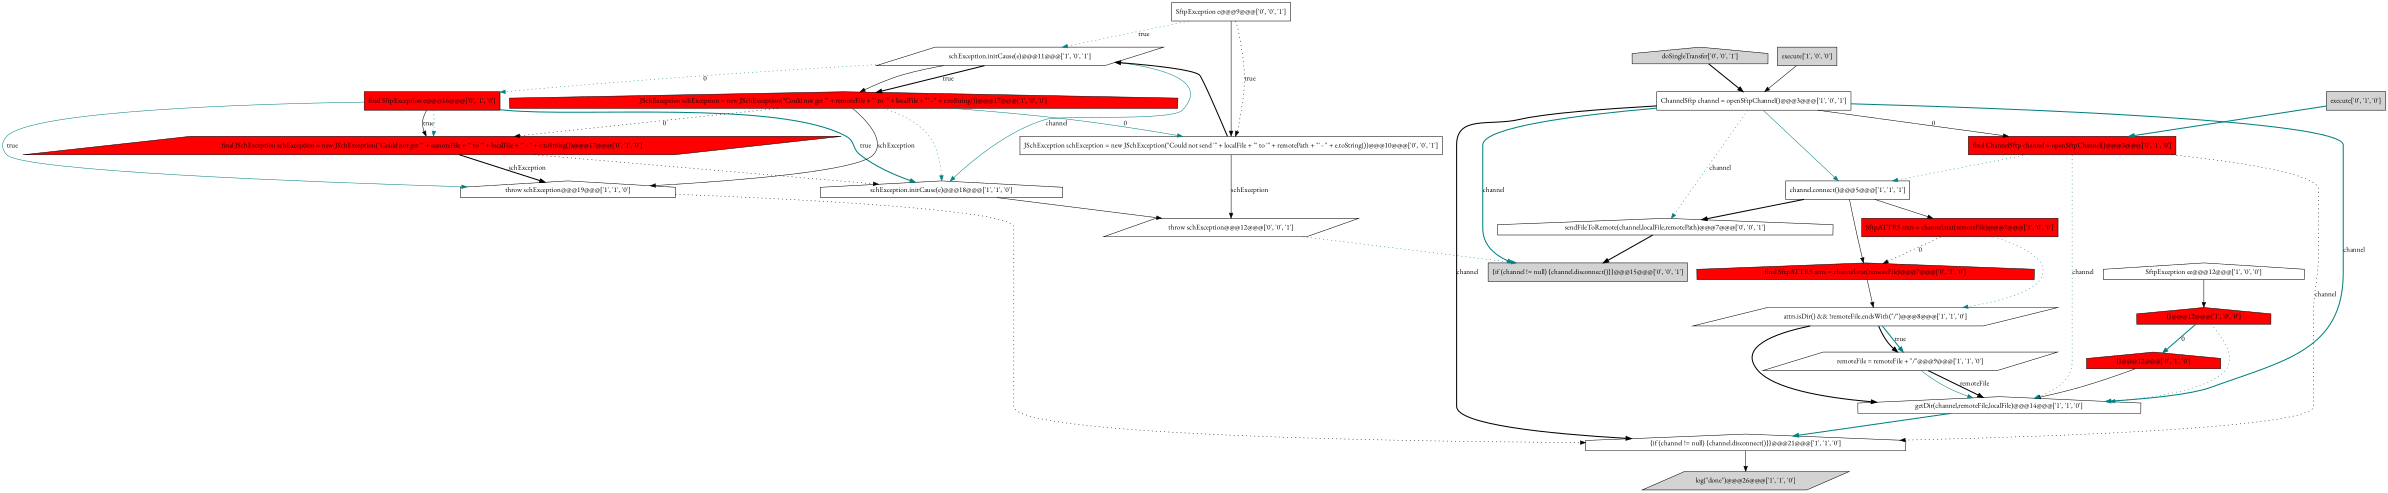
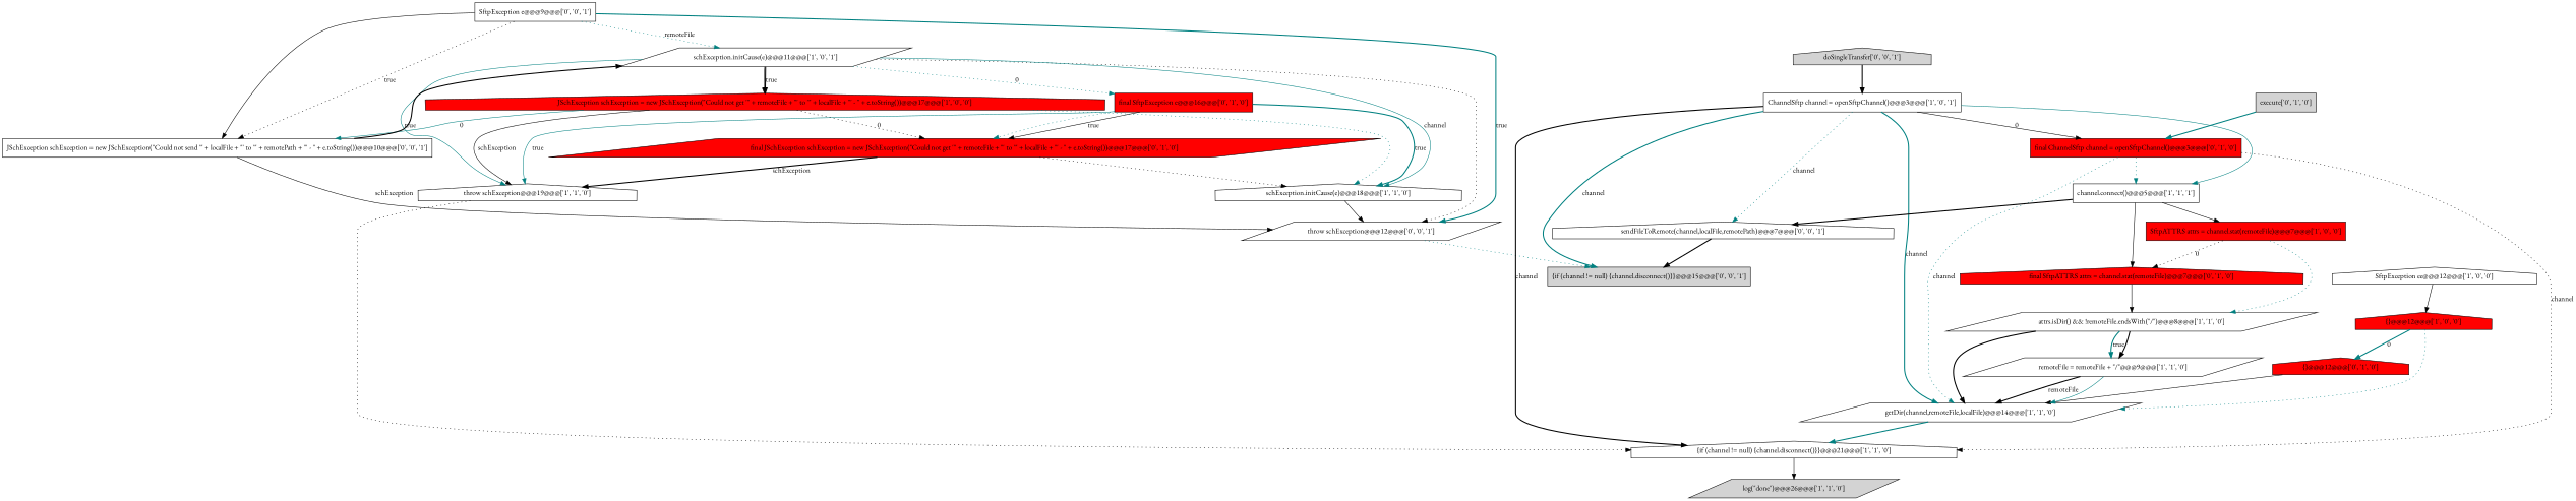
  digraph {
    fontname="EB Garamond"
    node [fillcolor=white fontname="EB Garamond" shape=box style=filled]
    edge [color=black fontname="EB Garamond" style=solid]
    n1 [label="schException.initCause(e)@@@11@@@['1', '0', '1']" shape=parallelogram]
    n2 [label="throw schException@@@12@@@['0', '0', '1']" shape=parallelogram]
    n3 [fillcolor=red label="final SftpException e@@@16@@@['0', '1', '0']"]
    n4 [label="schException.initCause(e)@@@18@@@['1', '1', '0']" shape=house]
    n5 [fillcolor=red label="JSchException schException = new JSchException(\"Could not get '\" + remoteFile + \"' to '\" + localFile + \"' - \" + e.toString())@@@17@@@['1', '0', '0']" shape=house]
    n6 [label="throw schException@@@19@@@['1', '1', '0']" shape=house]
    n7 [fillcolor=lightgray label="{if (channel != null) {channel.disconnect()}}@@@15@@@['0', '0', '1']"]
    n8 [fillcolor=red label="final JSchException schException = new JSchException(\"Could not get '\" + remoteFile + \"' to '\" + localFile + \"' - \" + e.toString())@@@17@@@['0', '1', '0']" shape=parallelogram]
    n9 [label="JSchException schException = new JSchException(\"Could not send '\" + localFile + \"' to '\" + remotePath + \"' - \" + e.toString())@@@10@@@['0', '0', '1']"]
    n10 [label="{if (channel != null) {channel.disconnect()}}@@@21@@@['1', '1', '0']" shape=house]
    n11 [fillcolor=lightgray label="log(\"done\")@@@26@@@['1', '1', '0']" shape=parallelogram]
    n12 [fillcolor=red label="{}@@@12@@@['1', '0', '0']" shape=house]
-   n13 [label="getDir(channel,remoteFile,localFile)@@@14@@@['1', '1', '0']" shape=house]
+   n13 [label="getDir(channel,remoteFile,localFile)@@@14@@@['1', '1', '0']" shape=parallelogram]
    n14 [fillcolor=red label="{}@@@12@@@['0', '1', '0']" shape=house]
    n15 [label="SftpException ee@@@12@@@['1', '0', '0']" shape=house]
    n16 [label="ChannelSftp channel = openSftpChannel()@@@3@@@['1', '0', '1']"]
    n17 [fillcolor=red label="final ChannelSftp channel = openSftpChannel()@@@3@@@['0', '1', '0']"]
    n18 [label="channel.connect()@@@5@@@['1', '1', '1']"]
    n19 [label="sendFileToRemote(channel,localFile,remotePath)@@@7@@@['0', '0', '1']" shape=house]
    n20 [fillcolor=red label="final SftpATTRS attrs = channel.stat(remoteFile)@@@7@@@['0', '1', '0']" shape=house]
    n21 [fillcolor=red label="SftpATTRS attrs = channel.stat(remoteFile)@@@7@@@['1', '0', '0']"]
    n22 [fillcolor=lightgray label="doSingleTransfer['0', '0', '1']" shape=house]
    n23 [label="remoteFile = remoteFile + \"/\"@@@9@@@['1', '1', '0']" shape=parallelogram]
    n24 [label="attrs.isDir() && !remoteFile.endsWith(\"/\")@@@8@@@['1', '1', '0']" shape=parallelogram]
    n25 [fillcolor=lightgray label="execute['0', '1', '0']"]
-   n26 [fillcolor=lightgray label="execute['1', '0', '0']"]
    n27 [label="SftpException e@@@9@@@['0', '0', '1']"]
+   n1 -> n2 [style=dotted]
    n1 -> n3 [color=teal label=0 style=dotted]
    n1 -> n4 [color=teal label=channel]
    n1 -> n5
    n1 -> n5 [label=true style=bold]
+   n1 -> n6 [color=teal label=true]
    n2 -> n7 [color=teal style=dotted]
    n3 -> n4 [color=teal label=true style=bold]
    n3 -> n6 [color=teal label=true]
    n3 -> n8 [label=true]
    n3 -> n8 [color=teal style=dotted]
    n4 -> n2
    n5 -> n4 [color=teal style=dotted]
    n5 -> n6 [label=schException]
    n5 -> n8 [label=0 style=dotted]
    n5 -> n9 [color=teal label=0]
    n6 -> n10 [style=dotted]
    n8 -> n4 [style=dotted]
    n8 -> n6 [label=schException style=bold]
    n9 -> n1 [style=bold]
    n9 -> n2 [label=schException]
    n10 -> n11
    n12 -> n13 [color=teal style=dotted]
    n12 -> n14 [color=teal label=0 style=bold]
    n13 -> n10 [color=teal style=bold]
    n14 -> n13
    n15 -> n12
    n16 -> n7 [color=teal label=channel style=bold]
    n16 -> n10 [label=channel style=bold]
    n16 -> n13 [color=teal label=channel style=bold]
    n16 -> n17 [label=0]
    n16 -> n18 [color=teal]
    n16 -> n19 [color=teal label=channel style=dotted]
    n17 -> n10 [label=channel style=dotted]
    n17 -> n13 [color=teal label=channel style=dotted]
    n17 -> n18 [color=teal style=dotted]
    n18 -> n19 [style=bold]
    n18 -> n20
    n18 -> n21
    n19 -> n7 [style=bold]
    n20 -> n24
    n21 -> n20 [label=0 style=dotted]
    n21 -> n24 [color=teal style=dotted]
    n22 -> n16 [style=bold]
    n23 -> n13 [label=remoteFile style=bold]
    n23 -> n13 [color=teal]
    n24 -> n13 [style=bold]
    n24 -> n23 [color=teal label=true style=bold]
    n24 -> n23 [style=bold]
    n25 -> n17 [color=teal style=bold]
-   n26 -> n16
-   n27 -> n1 [color=teal label=true style=dotted]
+   n27 -> n1 [color=teal label=remoteFile style=dotted]
+   n27 -> n2 [color=teal label=true style=bold]
    n27 -> n9
    n27 -> n9 [label=true style=dotted]
  }
